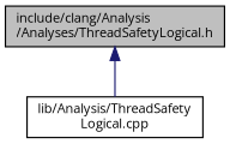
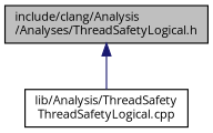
  digraph {
    fontname="Open Sans"
    node [color=black fontname="Open Sans" fontsize=10 shape=record]
    n1 [fillcolor=grey75 fontcolor=black height=0.2 label="include/clang/Analysis\l/Analyses/ThreadSafetyLogical.h" style=filled width=0.4]
-   n2 [height=0.2 label="lib/Analysis/ThreadSafety\lLogical.cpp" width=0.4]
+   n2 [height=0.2 label="lib/Analysis/ThreadSafety\lThreadSafetyLogical.cpp" width=0.4]
    n1 -> n2 [color=midnightblue dir=back fontname="Open Sans" fontsize=10 labelfontname=Helvetica labelfontsize=10 style=solid]
  }
